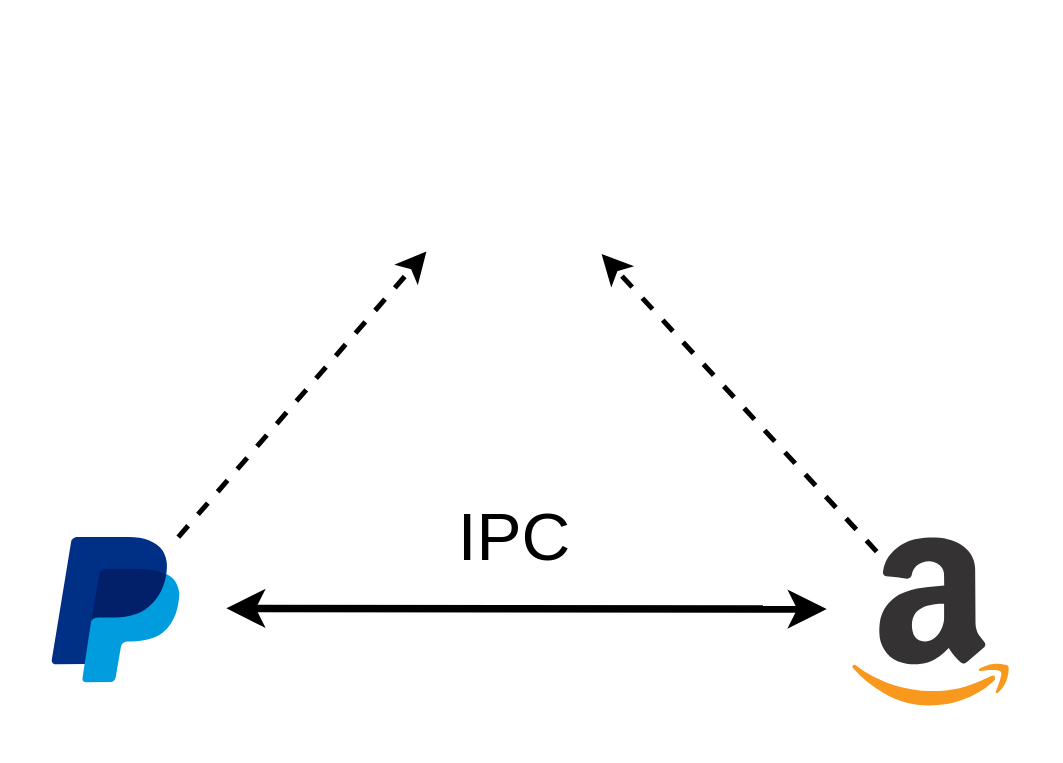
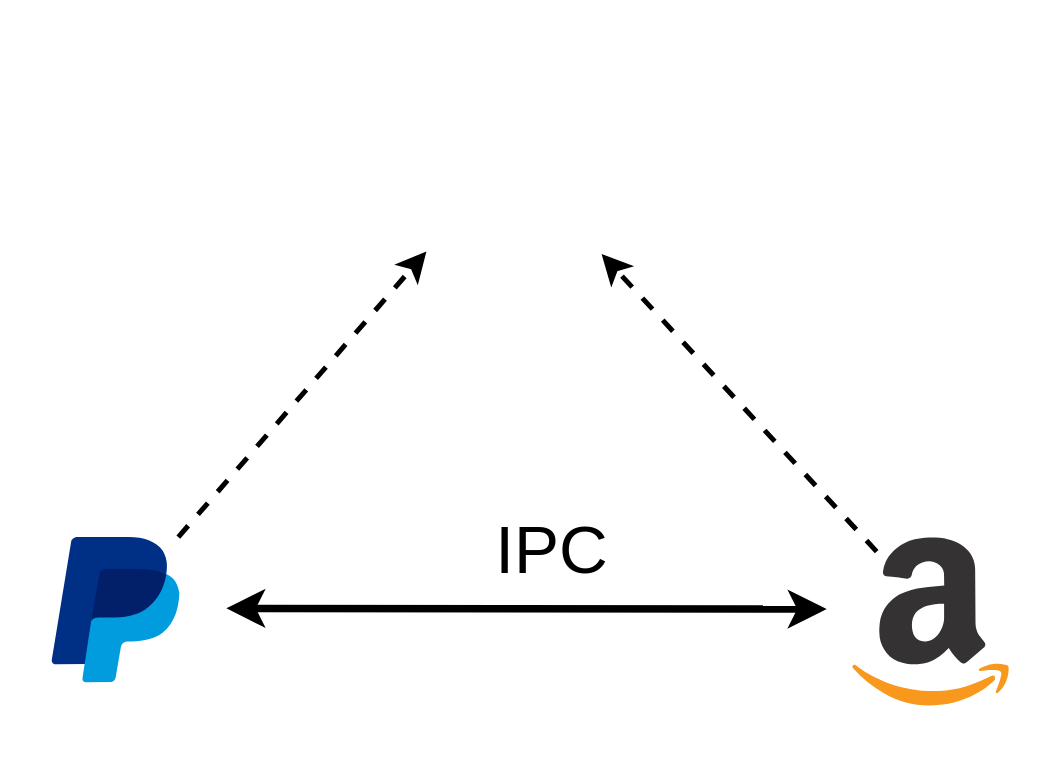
  <mxCell id="0" />
  <mxCell id="1" parent="0" />
  <mxCell id="2" value="" style="shape=image;html=1;verticalAlign=top;verticalLabelPosition=bottom;labelBackgroundColor=#ffffff;imageAspect=0;aspect=fixed;image=https://cdn4.iconfinder.com/data/icons/social-media-2182/512/android__mobile__os__social__media__social_media__-128.png" vertex="1" parent="1"><mxGeometry x="160" y="20" width="90" height="90" as="geometry" /></mxCell>
  <mxCell id="3" style="rounded=0;orthogonalLoop=1;jettySize=auto;html=1;strokeWidth=2;dashed=1;" edge="1" parent="1"><mxGeometry relative="1" as="geometry"><mxPoint x="350" y="220" as="sourcePoint" /><mxPoint x="240" y="101" as="targetPoint" /></mxGeometry></mxCell>
  <mxCell id="4" value="" style="dashed=0;outlineConnect=0;html=1;align=center;labelPosition=center;verticalLabelPosition=bottom;verticalAlign=top;shape=mxgraph.weblogos.amazon" vertex="1" parent="1"><mxGeometry x="340" y="214.2" width="62.8" height="68.2" as="geometry" /></mxCell>
  <mxCell id="5" style="edgeStyle=none;rounded=0;orthogonalLoop=1;jettySize=auto;html=1;strokeWidth=2;dashed=1;" edge="1" parent="1" source="6"><mxGeometry relative="1" as="geometry"><mxPoint x="170" y="100" as="targetPoint" /></mxGeometry></mxCell>
  <mxCell id="6" value="" style="dashed=0;outlineConnect=0;html=1;align=center;labelPosition=center;verticalLabelPosition=bottom;verticalAlign=top;shape=mxgraph.weblogos.paypal" vertex="1" parent="1"><mxGeometry x="20" y="214.2" width="51.2" height="58" as="geometry" /></mxCell>
  <mxCell id="7" value="" style="endArrow=classic;startArrow=classic;html=1;rounded=0;strokeWidth=3;" edge="1" parent="1"><mxGeometry width="50" height="50" relative="1" as="geometry"><mxPoint x="90" y="242.7" as="sourcePoint" /><mxPoint x="330" y="243" as="targetPoint" /></mxGeometry></mxCell>
- <mxCell id="8" value="&lt;font style=&quot;font-size: 27px;&quot;&gt;IPC&lt;/font&gt;" style="text;html=1;align=center;verticalAlign=middle;resizable=0;points=[];autosize=1;strokeColor=none;fillColor=none;" vertex="1" parent="1"><mxGeometry x="170" y="190" width="70" height="50" as="geometry" /></mxCell>
+ <mxCell id="8" value="&lt;font style=&quot;font-size: 27px;&quot;&gt;IPC&lt;/font&gt;" style="text;html=1;align=center;verticalAlign=middle;resizable=0;points=[];autosize=1;strokeColor=none;fillColor=none;" vertex="1" parent="1"><mxGeometry x="185" y="195" width="70" height="50" as="geometry" /></mxCell>
